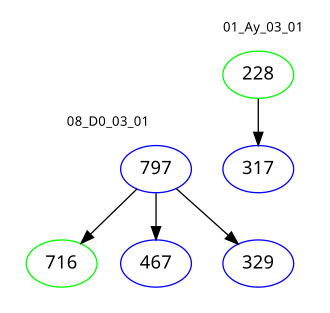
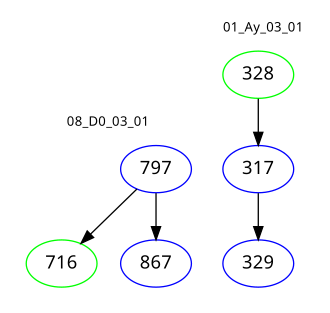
  digraph {
    fontname="Noto Sans"
    node [color=blue fontname="Noto Sans"]
    edge [color=black fontname="Noto Sans"]
    n1 [label=317]
    n2 [label=329]
-   n3 [color=green label=228]
+   n3 [color=green label=328]
    n4 [label=797]
    n5 [color=green label=716]
-   n6 [label=467]
+   n6 [label=867]
    subgraph cluster_1 {
      color=white
      fontsize=10
      label="01_Ay_03_01"
      n1
      n2
      n3
    }
    subgraph cluster_2 {
      color=white
      fontsize=10
      label="08_D0_03_01"
      n4
      n5
      n6
    }
-   n4 -> n2
+   n1 -> n2
    n3 -> n1
    n4 -> n5
    n4 -> n6
  }
